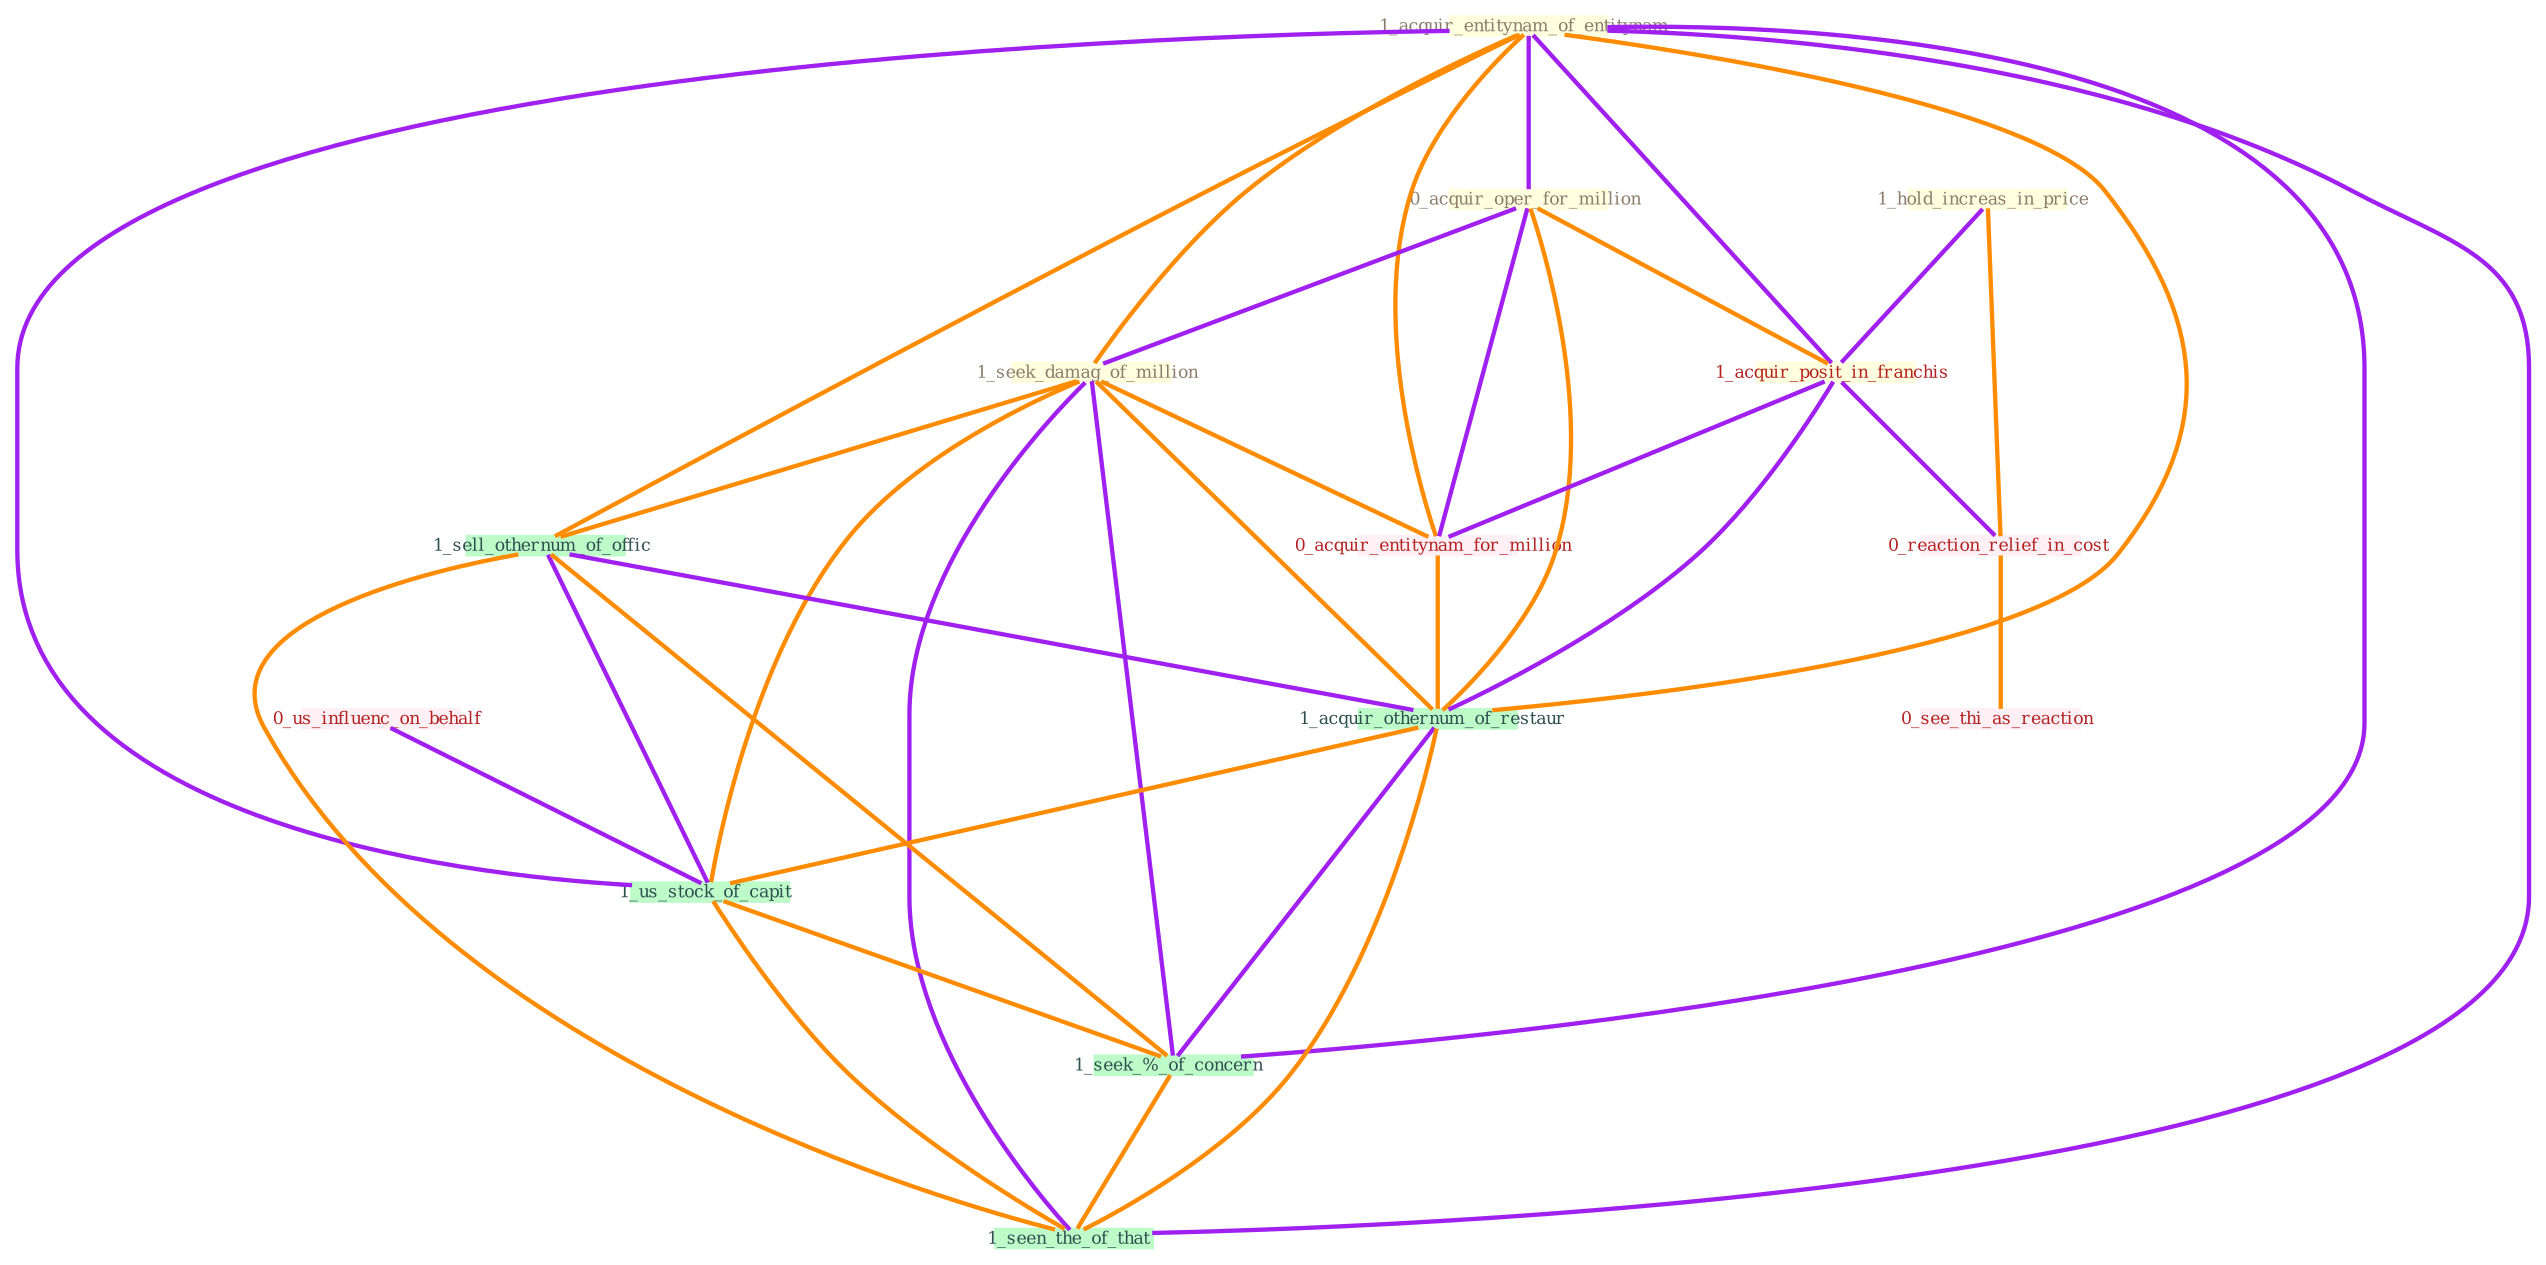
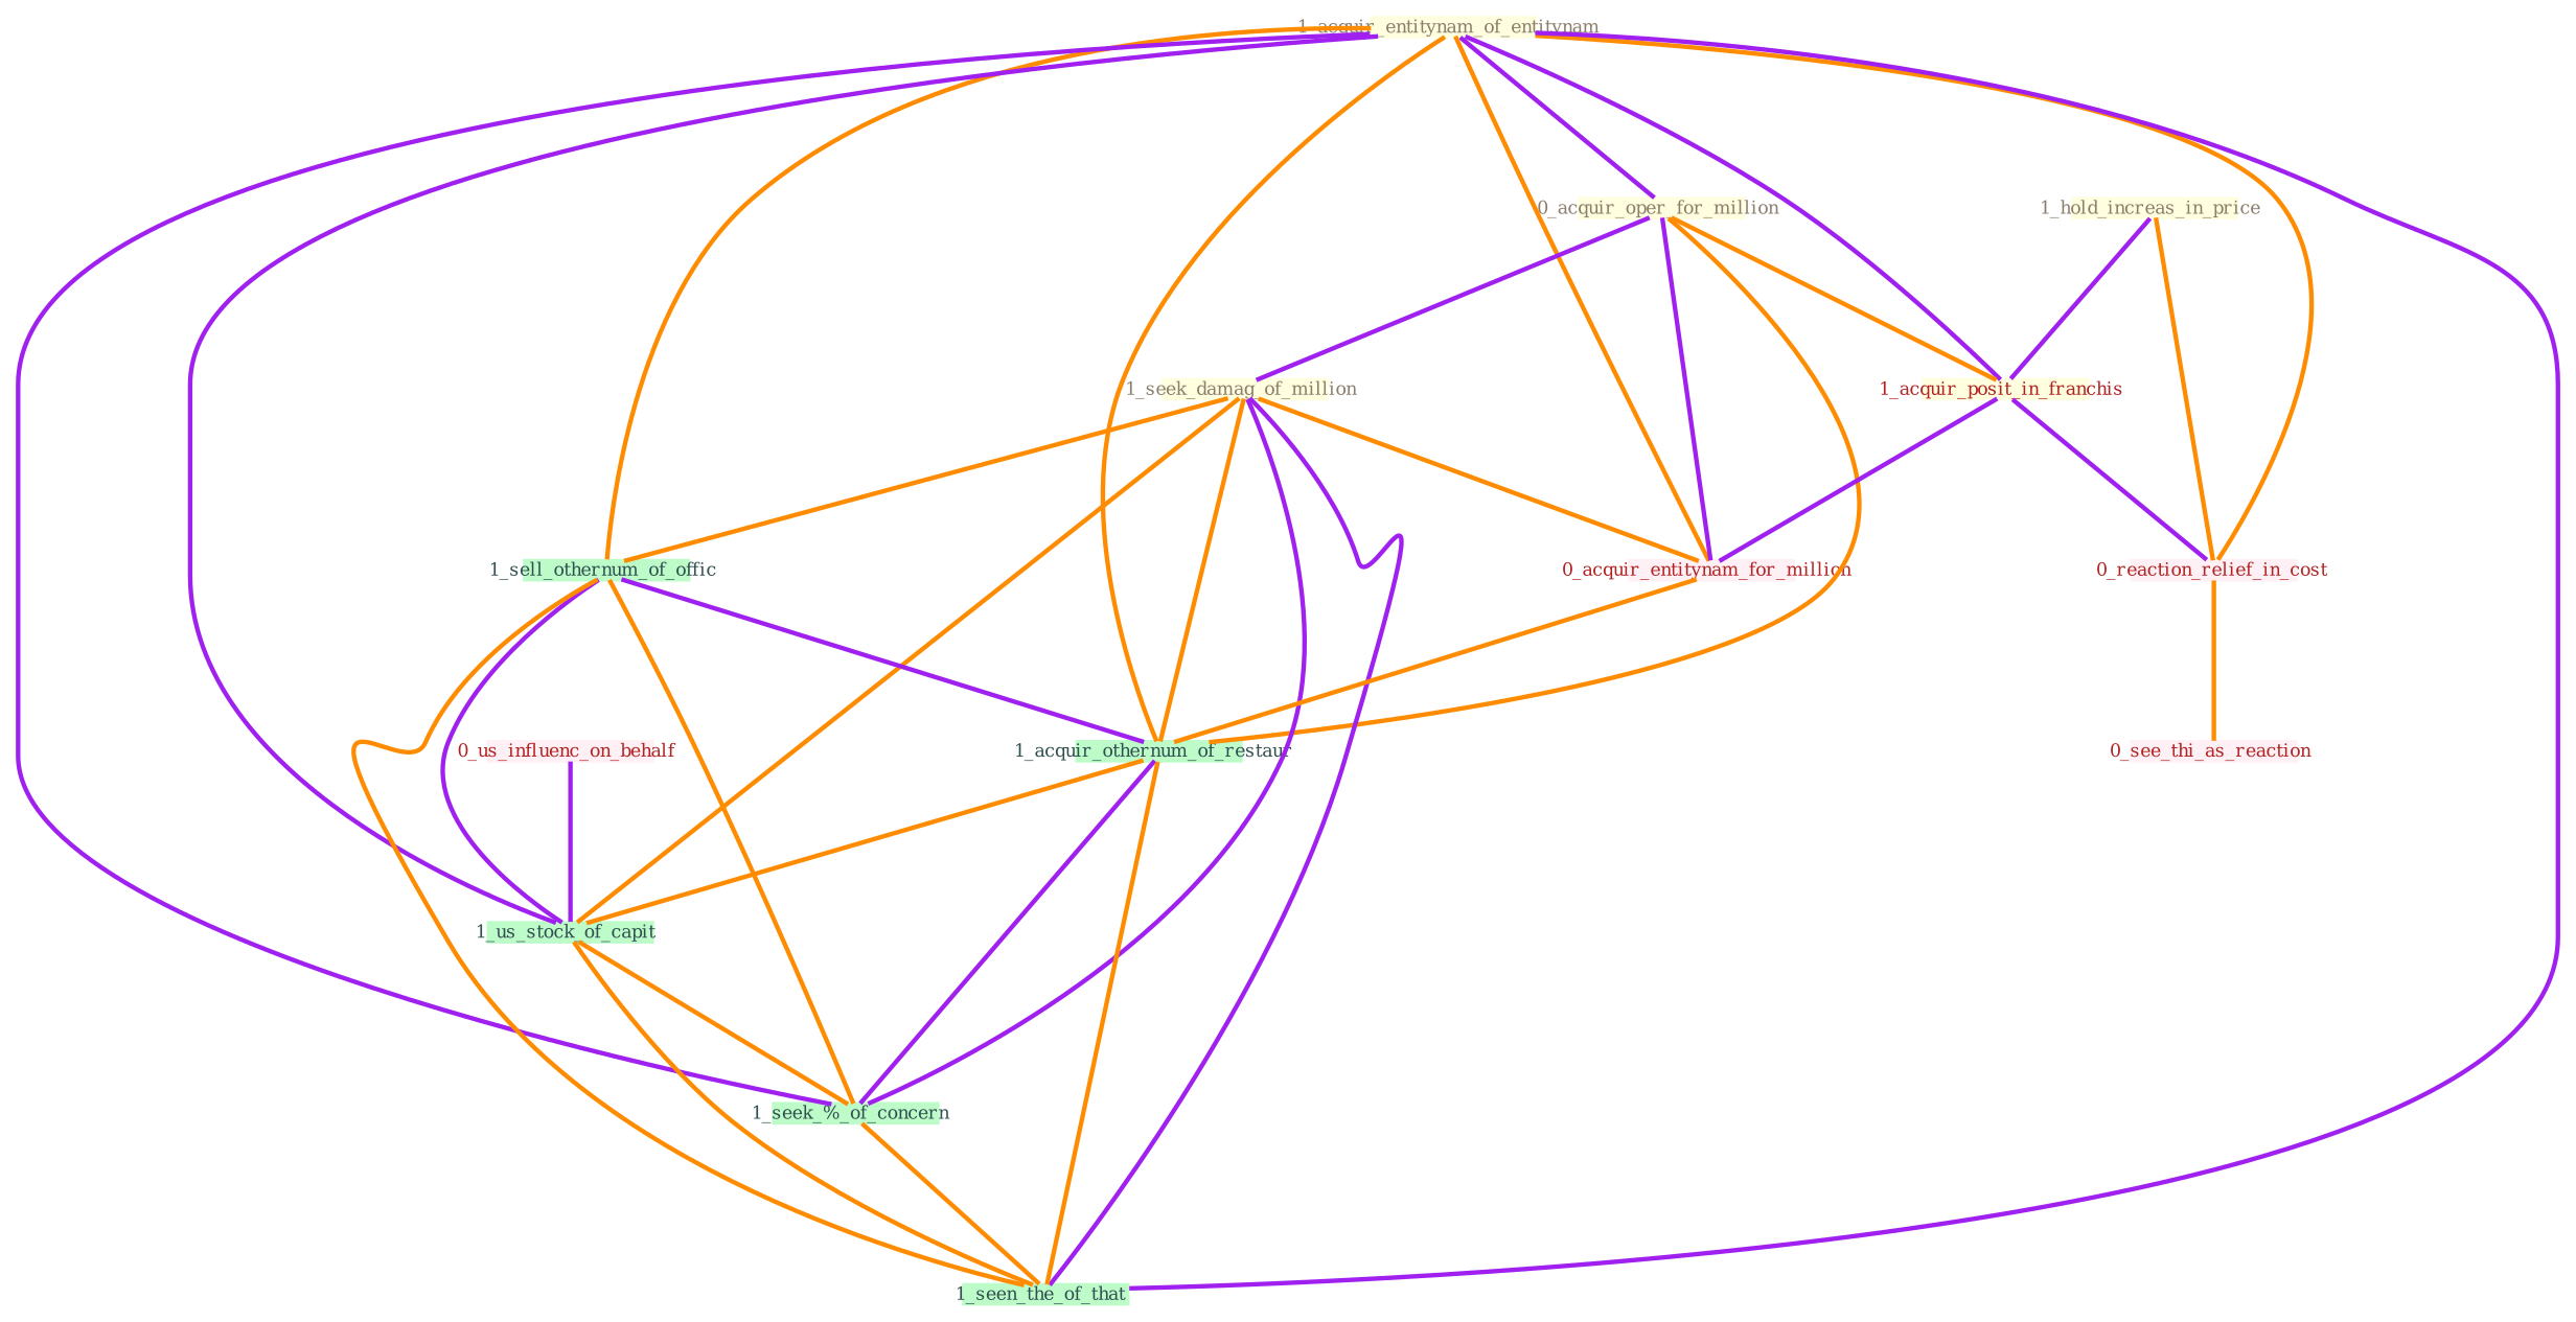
  graph {
    node [color="#ffffe0" fixedsize=true fontcolor="#b22222" fontsize=4 shape=polygon style=filled]
    edge [color=darkorange w=1]
    "1_acquir_entitynam_of_entitynam " [fontcolor="#8b7d6b" height=.06 width=.5]
    "0_acquir_oper_for_million " [fontcolor="#8b7d6b" height=.06 width=.5]
    "1_hold_increas_in_price " [fontcolor="#8b7d6b" height=.06 width=.5]
    "1_acquir_posit_in_franchis " [height=.06 width=.5]
    "1_seek_damag_of_million " [fontcolor="#8b7d6b" height=.06 width=.5]
    "0_acquir_entitynam_for_million " [color="#fff0f5" height=.06 width=.5]
    "0_us_influenc_on_behalf " [color="#fff0f5" height=.06 width=.5]
    n8 [color="#fff0f5" height=.06 label="0_reaction_relief_in_cost" width=.5]
    "0_see_thi_as_reaction " [color="#fff0f5" height=.06 width=.5]
    "1_sell_othernum_of_offic " [color="#BDFCC9" fontcolor="#2f4f4f" height=.06 width=.5]
    "1_acquir_othernum_of_restaur " [color="#BDFCC9" fontcolor="#2f4f4f" height=.06 width=.5]
    "1_us_stock_of_capit " [color="#BDFCC9" fontcolor="#2f4f4f" height=.06 width=.5]
    "1_seek_%_of_concern " [color="#BDFCC9" fontcolor="#2f4f4f" height=.06 width=.5]
    "1_seen_the_of_that " [color="#BDFCC9" fontcolor="#2f4f4f" height=.06 width=.5]
    subgraph sub_1 {
      "1_acquir_entitynam_of_entitynam "
      "0_acquir_oper_for_million "
      "1_hold_increas_in_price "
      "1_acquir_posit_in_franchis "
      "1_seek_damag_of_million "
    }
    subgraph sub_2 {
      "0_acquir_entitynam_for_million "
      "0_us_influenc_on_behalf "
      n8
      "0_see_thi_as_reaction "
    }
    "1_acquir_entitynam_of_entitynam " -- "0_acquir_oper_for_million " [color=purple]
    "1_acquir_entitynam_of_entitynam " -- "1_acquir_posit_in_franchis " [color=purple]
-   "1_acquir_entitynam_of_entitynam " -- "1_seek_damag_of_million "
+   "1_acquir_entitynam_of_entitynam " -- n8
    "1_acquir_entitynam_of_entitynam " -- "0_acquir_entitynam_for_million " [w=2]
    "1_acquir_entitynam_of_entitynam " -- "1_sell_othernum_of_offic "
    "1_acquir_entitynam_of_entitynam " -- "1_acquir_othernum_of_restaur " [w=2]
    "1_acquir_entitynam_of_entitynam " -- "1_us_stock_of_capit " [color=purple]
    "1_acquir_entitynam_of_entitynam " -- "1_seek_%_of_concern " [color=purple]
    "1_acquir_entitynam_of_entitynam " -- "1_seen_the_of_that " [color=purple]
    "0_acquir_oper_for_million " -- "1_acquir_posit_in_franchis "
    "0_acquir_oper_for_million " -- "1_seek_damag_of_million " [color=purple]
    "0_acquir_oper_for_million " -- "0_acquir_entitynam_for_million " [color=purple w=3]
    "0_acquir_oper_for_million " -- "1_acquir_othernum_of_restaur "
    "1_hold_increas_in_price " -- "1_acquir_posit_in_franchis " [color=purple]
    "1_hold_increas_in_price " -- n8
    "1_acquir_posit_in_franchis " -- "0_acquir_entitynam_for_million " [color=purple]
    "1_acquir_posit_in_franchis " -- n8 [color=purple]
-   "1_acquir_posit_in_franchis " -- "1_acquir_othernum_of_restaur " [color=purple]
    "1_seek_damag_of_million " -- "0_acquir_entitynam_for_million "
    "1_seek_damag_of_million " -- "1_sell_othernum_of_offic "
    "1_seek_damag_of_million " -- "1_acquir_othernum_of_restaur "
    "1_seek_damag_of_million " -- "1_us_stock_of_capit "
    "1_seek_damag_of_million " -- "1_seek_%_of_concern " [color=purple w=2]
    "1_seek_damag_of_million " -- "1_seen_the_of_that " [color=purple]
    "0_acquir_entitynam_for_million " -- "1_acquir_othernum_of_restaur "
    "0_us_influenc_on_behalf " -- "1_us_stock_of_capit " [color=purple]
    n8 -- "0_see_thi_as_reaction "
    "1_sell_othernum_of_offic " -- "1_acquir_othernum_of_restaur " [color=purple w=2]
    "1_sell_othernum_of_offic " -- "1_us_stock_of_capit " [color=purple]
    "1_sell_othernum_of_offic " -- "1_seek_%_of_concern "
    "1_sell_othernum_of_offic " -- "1_seen_the_of_that "
    "1_acquir_othernum_of_restaur " -- "1_us_stock_of_capit "
    "1_acquir_othernum_of_restaur " -- "1_seek_%_of_concern " [color=purple]
    "1_acquir_othernum_of_restaur " -- "1_seen_the_of_that "
    "1_us_stock_of_capit " -- "1_seek_%_of_concern "
    "1_us_stock_of_capit " -- "1_seen_the_of_that "
    "1_seek_%_of_concern " -- "1_seen_the_of_that "
  }
